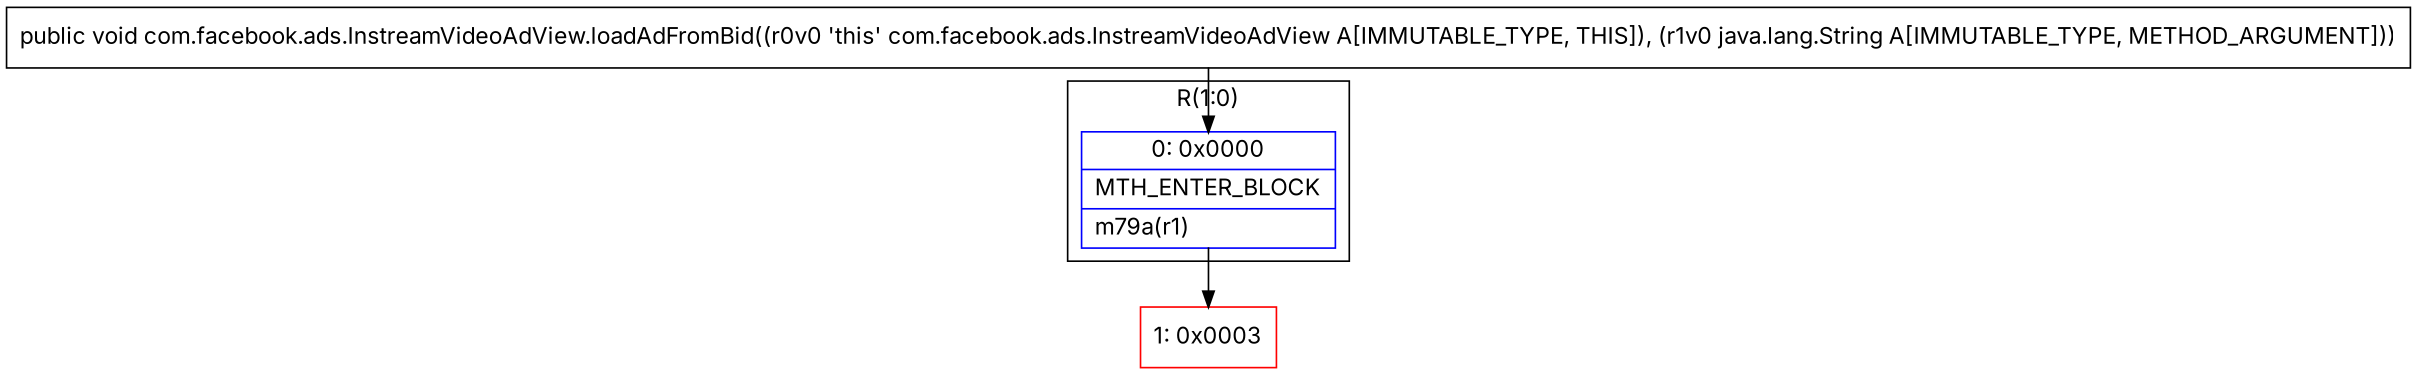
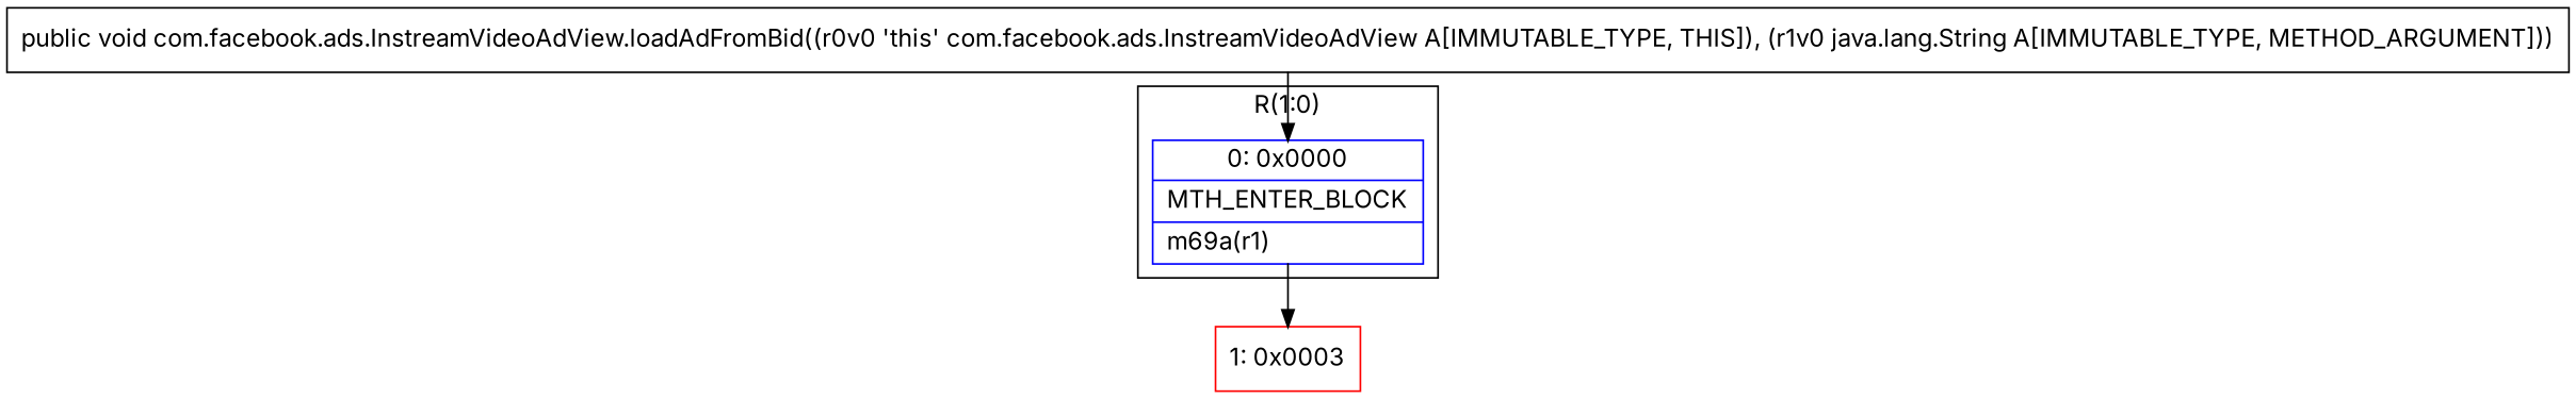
  digraph {
    fontname=Inter
    node [shape=record fontname=Inter]
    edge [fontname=Inter]
-   n1 [color=blue label="{0\:\ 0x0000|MTH_ENTER_BLOCK\l|m79a(r1)\l}"]
+   n1 [color=blue label="{0\:\ 0x0000|MTH_ENTER_BLOCK\l|m69a(r1)\l}"]
    n2 [color=red label="{1\:\ 0x0003}"]
    n3 [label="{public void com.facebook.ads.InstreamVideoAdView.loadAdFromBid((r0v0 'this' com.facebook.ads.InstreamVideoAdView A[IMMUTABLE_TYPE, THIS]), (r1v0 java.lang.String A[IMMUTABLE_TYPE, METHOD_ARGUMENT])) }"]
    subgraph cluster_1 {
      label="R(1:0)"
      n1
    }
    n1 -> n2
    n3 -> n1
  }
